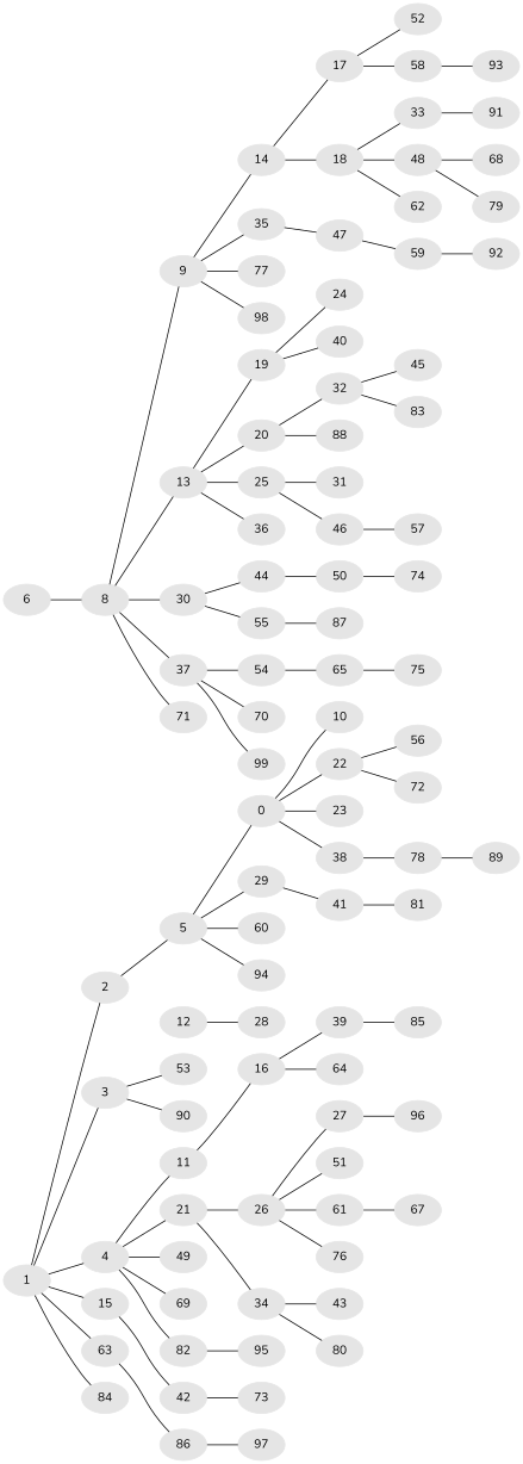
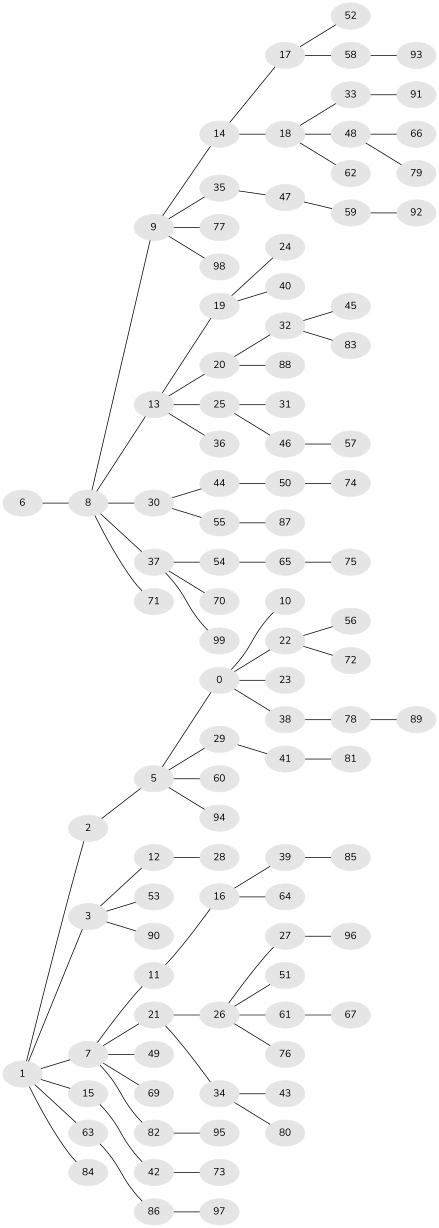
  graph {
    fontname=Nunito
    rankdir=LR
    node [color=gray90 fontname=Nunito style=filled]
    edge [fontname=Nunito]
    1
    2
    3
-   4
+   4 [label=7]
    15
    63
    84
    5
    12
    53
    90
    11
    21
    49
    69
    82
    6
    8
    42
    73
    86
    n22 [label=0]
    29
    60
    94
    28
    16
    26
    34
    95
    10
    22
    23
    38
    41
    9
    13
    30
    37
    71
    56
    72
    78
    14
    35
    77
    98
    19
    20
    25
    36
    44
    55
    54
    70
    99
    17
    18
    47
    39
    64
    24
    40
    32
    88
    31
    46
    52
    58
    33
    48
    62
    85
    93
    91
-   68
+   68 [label=66]
    79
    45
    83
    27
    51
    61
    76
    43
    80
    57
    96
    67
    81
    50
    87
    59
    65
    89
    74
    92
    75
    97
    1 -- 2
    1 -- 3
    1 -- 4
    1 -- 15
    1 -- 63
    1 -- 84
    2 -- 5
+   3 -- 12
    3 -- 53
    3 -- 90
    4 -- 11
    4 -- 21
    4 -- 49
    4 -- 69
    4 -- 82
    15 -- 42
    63 -- 86
    5 -- n22
    5 -- 29
    5 -- 60
    5 -- 94
    12 -- 28
    11 -- 16
    21 -- 26
    21 -- 34
    82 -- 95
    6 -- 8
    8 -- 9
    8 -- 13
    8 -- 30
    8 -- 37
    8 -- 71
    42 -- 73
    86 -- 97
    n22 -- 10
    n22 -- 22
    n22 -- 23
    n22 -- 38
    29 -- 41
    16 -- 39
    16 -- 64
    26 -- 27
    26 -- 51
    26 -- 61
    26 -- 76
    34 -- 43
    34 -- 80
    22 -- 56
    22 -- 72
    38 -- 78
    41 -- 81
    9 -- 14
    9 -- 35
    9 -- 77
    9 -- 98
    13 -- 19
    13 -- 20
    13 -- 25
    13 -- 36
    30 -- 44
    30 -- 55
    37 -- 54
    37 -- 70
    37 -- 99
    78 -- 89
    14 -- 17
    14 -- 18
    35 -- 47
    19 -- 24
    19 -- 40
    20 -- 32
    20 -- 88
    25 -- 31
    25 -- 46
    44 -- 50
    55 -- 87
    54 -- 65
    17 -- 52
    17 -- 58
    18 -- 33
    18 -- 48
    18 -- 62
    47 -- 59
    39 -- 85
    32 -- 45
    32 -- 83
    46 -- 57
    58 -- 93
    33 -- 91
    48 -- 68
    48 -- 79
    27 -- 96
    61 -- 67
    50 -- 74
    59 -- 92
    65 -- 75
  }
